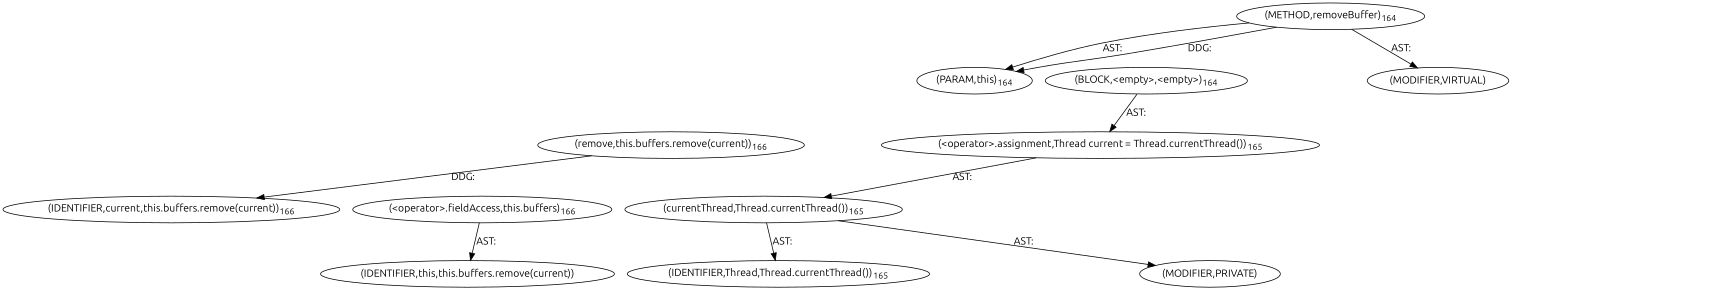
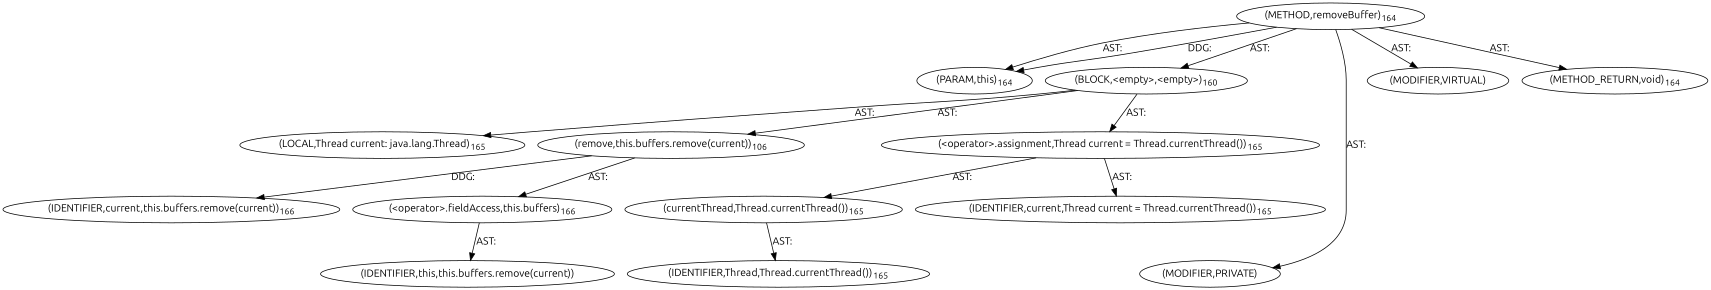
  digraph {
    fontname=Ubuntu
    node [fontname=Ubuntu]
    edge [fontname=Ubuntu]
    n1 [label=<(METHOD,removeBuffer)<SUB>164</SUB>>]
    n2 [label=<(PARAM,this)<SUB>164</SUB>>]
-   n3 [label=<(BLOCK,&lt;empty&gt;,&lt;empty&gt;)<SUB>164</SUB>>]
+   n3 [label=<(BLOCK,&lt;empty&gt;,&lt;empty&gt;)<SUB>160</SUB>>]
    n4 [label=<(MODIFIER,PRIVATE)>]
    n5 [label=<(MODIFIER,VIRTUAL)>]
+   n6 [label=<(METHOD_RETURN,void)<SUB>164</SUB>>]
+   n7 [label=<(LOCAL,Thread current: java.lang.Thread)<SUB>165</SUB>>]
    n8 [label=<(&lt;operator&gt;.assignment,Thread current = Thread.currentThread())<SUB>165</SUB>>]
-   n9 [label=<(remove,this.buffers.remove(current))<SUB>166</SUB>>]
+   n9 [label=<(remove,this.buffers.remove(current))<SUB>106</SUB>>]
+   n10 [label=<(IDENTIFIER,current,Thread current = Thread.currentThread())<SUB>165</SUB>>]
    n11 [label=<(currentThread,Thread.currentThread())<SUB>165</SUB>>]
    n12 [label=<(&lt;operator&gt;.fieldAccess,this.buffers)<SUB>166</SUB>>]
    n13 [label=<(IDENTIFIER,current,this.buffers.remove(current))<SUB>166</SUB>>]
    n14 [label=<(IDENTIFIER,Thread,Thread.currentThread())<SUB>165</SUB>>]
    n15 [label=<(IDENTIFIER,this,this.buffers.remove(current))>]
    n1 -> n2 [label="AST: "]
    n1 -> n2 [label="DDG: "]
-   n11 -> n4 [label="AST: "]
+   n1 -> n3 [label="AST: "]
+   n1 -> n4 [label="AST: "]
    n1 -> n5 [label="AST: "]
+   n1 -> n6 [label="AST: "]
+   n3 -> n7 [label="AST: "]
    n3 -> n8 [label="AST: "]
+   n3 -> n9 [label="AST: "]
+   n8 -> n10 [label="AST: "]
    n8 -> n11 [label="AST: "]
+   n9 -> n12 [label="AST: "]
    n9 -> n13 [label="DDG: "]
    n11 -> n14 [label="AST: "]
    n12 -> n15 [label="AST: "]
  }
